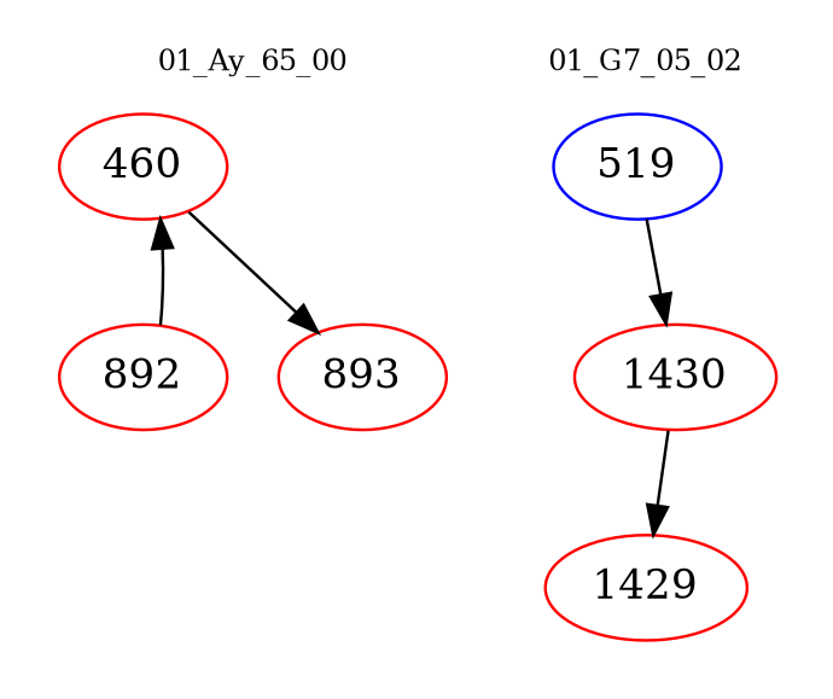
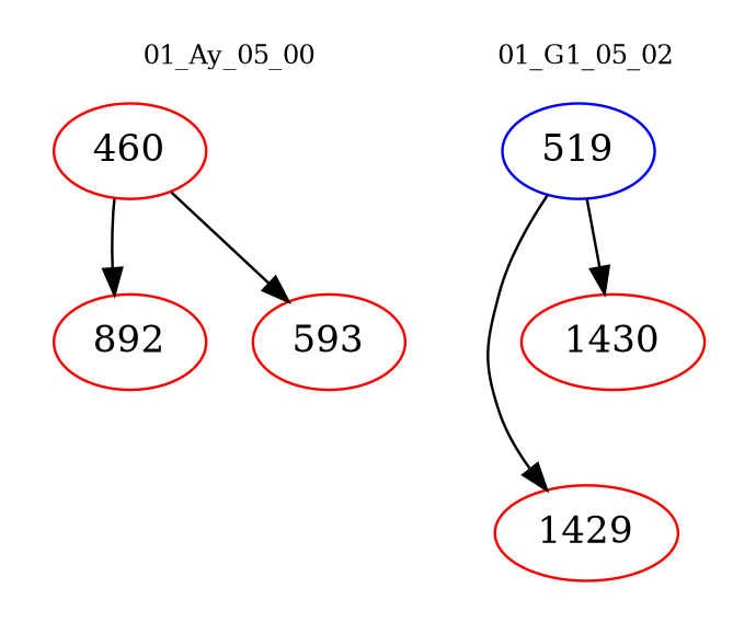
  digraph {
    node [color=red]
    edge [color=black]
    n1 [label=460]
    n2 [label=892]
-   n3 [label=893]
+   n3 [label=593]
    n4 [color=blue label=519]
    n5 [label=1429]
    n6 [label=1430]
    subgraph cluster_1 {
      color=white
      fontsize=10
-     label="01_Ay_65_00"
+     label="01_Ay_05_00"
      n1
      n2
      n3
    }
    subgraph cluster_2 {
      color=white
      fontsize=10
-     label="01_G7_05_02"
+     label="01_G1_05_02"
      n4
      n5
      n6
    }
-   n2 -> n1
+   n1 -> n2
    n1 -> n3
-   n6 -> n5
+   n4 -> n5
    n4 -> n6
  }
